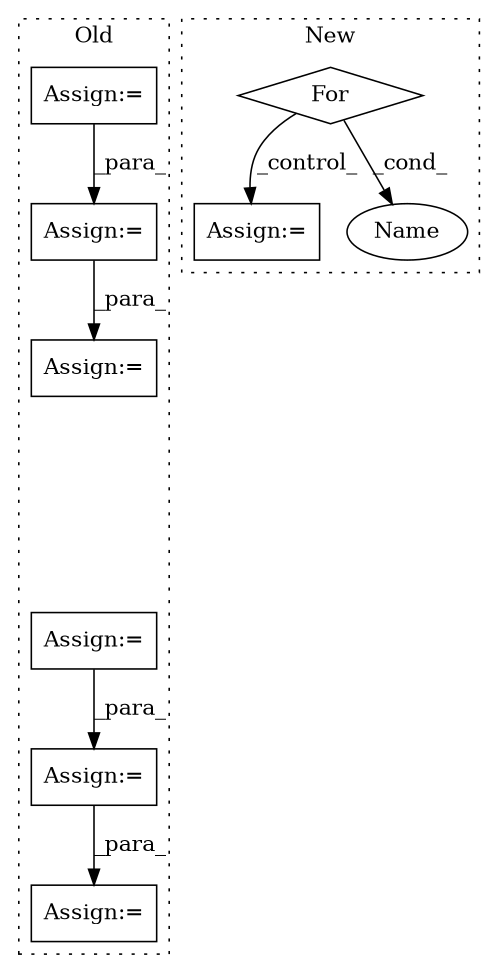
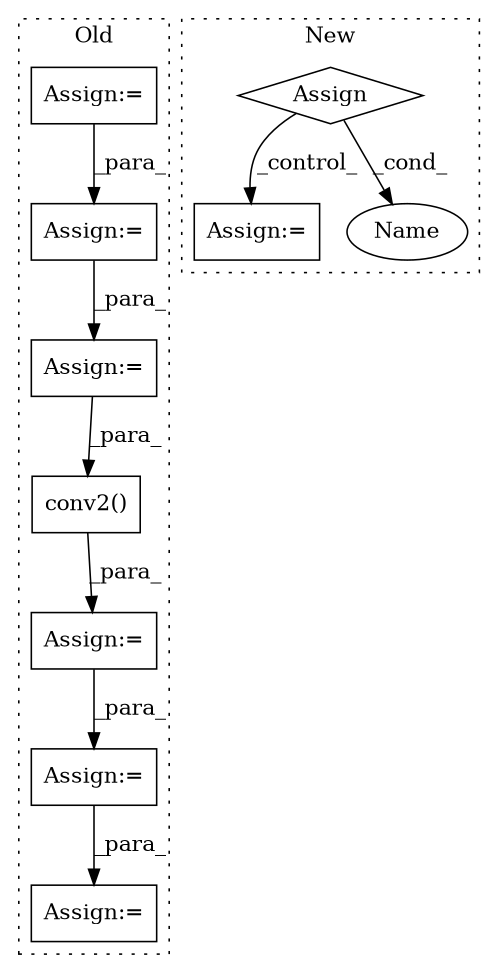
  digraph {
    node [a=68 l=3 shape=box]
+   n1 [a=75 l="11,1" label="conv2()" s="7530,7542"]
    n2 [label="Assign:=" s=7556]
    n3 [label="Assign:=" s=7236]
    n4 [label="Assign:=" s=7603]
    n5 [label="Assign:=" s=7527]
    n6 [label="Assign:=" s=7294]
    n7 [label="Assign:=" s=7498]
-   n8 [a=107 l="4,15" label=For s="7617,7645" shape=diamond]
+   n8 [a=107 l="4,15" label=Assign s="7617,7645" shape=diamond]
    n9 [label="Assign:=" s=7661]
    n10 [a=87 l=4 label=Name s=7627 shape=ellipse]
    subgraph cluster_1 {
      label=Old
      style=dotted
+     n1
      n2
      n3
      n4
      n5
      n6
      n7
    }
    subgraph cluster_2 {
      label=New
      style=dotted
      n8
      n9
      n10
    }
+   n1 -> n5 [label=_para_]
    n2 -> n4 [label=_para_]
    n3 -> n6 [label=_para_]
    n5 -> n2 [label=_para_]
    n6 -> n7 [label=_para_]
+   n7 -> n1 [label=_para_]
    n8 -> n9 [label=_control_]
    n8 -> n10 [label=_cond_]
  }
